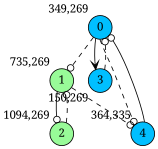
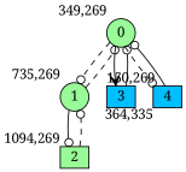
  digraph {
    bgcolor=white
    fontname="Noto Serif"
    node [fillcolor=palegreen fixedsize=true fontname="Noto Serif" shape=circle style=filled]
    edge [arrowhead=odot fontname="Noto Serif" style=dashed]
-   0 [fillcolor=deepskyblue height=0.3 width=0.4 xlabel="349,269"]
+   0 [height=0.3 width=0.4 xlabel="349,269"]
    1 [height=0.3 width=0.4 xlabel="735,269"]
-   3 [fillcolor=deepskyblue height=0.3 width=0.4 xlabel="150,269"]
-   4 [fillcolor=deepskyblue height=0.3 width=0.4 xlabel="364,335"]
-   2 [height=0.3 width=0.4 xlabel="1094,269"]
+   3 [fillcolor=deepskyblue height=0.3 shape=box width=0.4 xlabel="150,269"]
+   4 [fillcolor=deepskyblue height=0.3 shape=box width=0.4 xlabel="364,335"]
+   2 [height=0.3 shape=box width=0.4 xlabel="1094,269"]
    0 -> 1
    0 -> 3 [arrowhead=vee style=solid]
    0 -> 4
-   1 -> 4
+   1 -> 0
    1 -> 2 [style=solid]
-   3 -> 0
+   3 -> 0 [style=solid]
    4 -> 0 [style=solid]
    2 -> 1
  }
